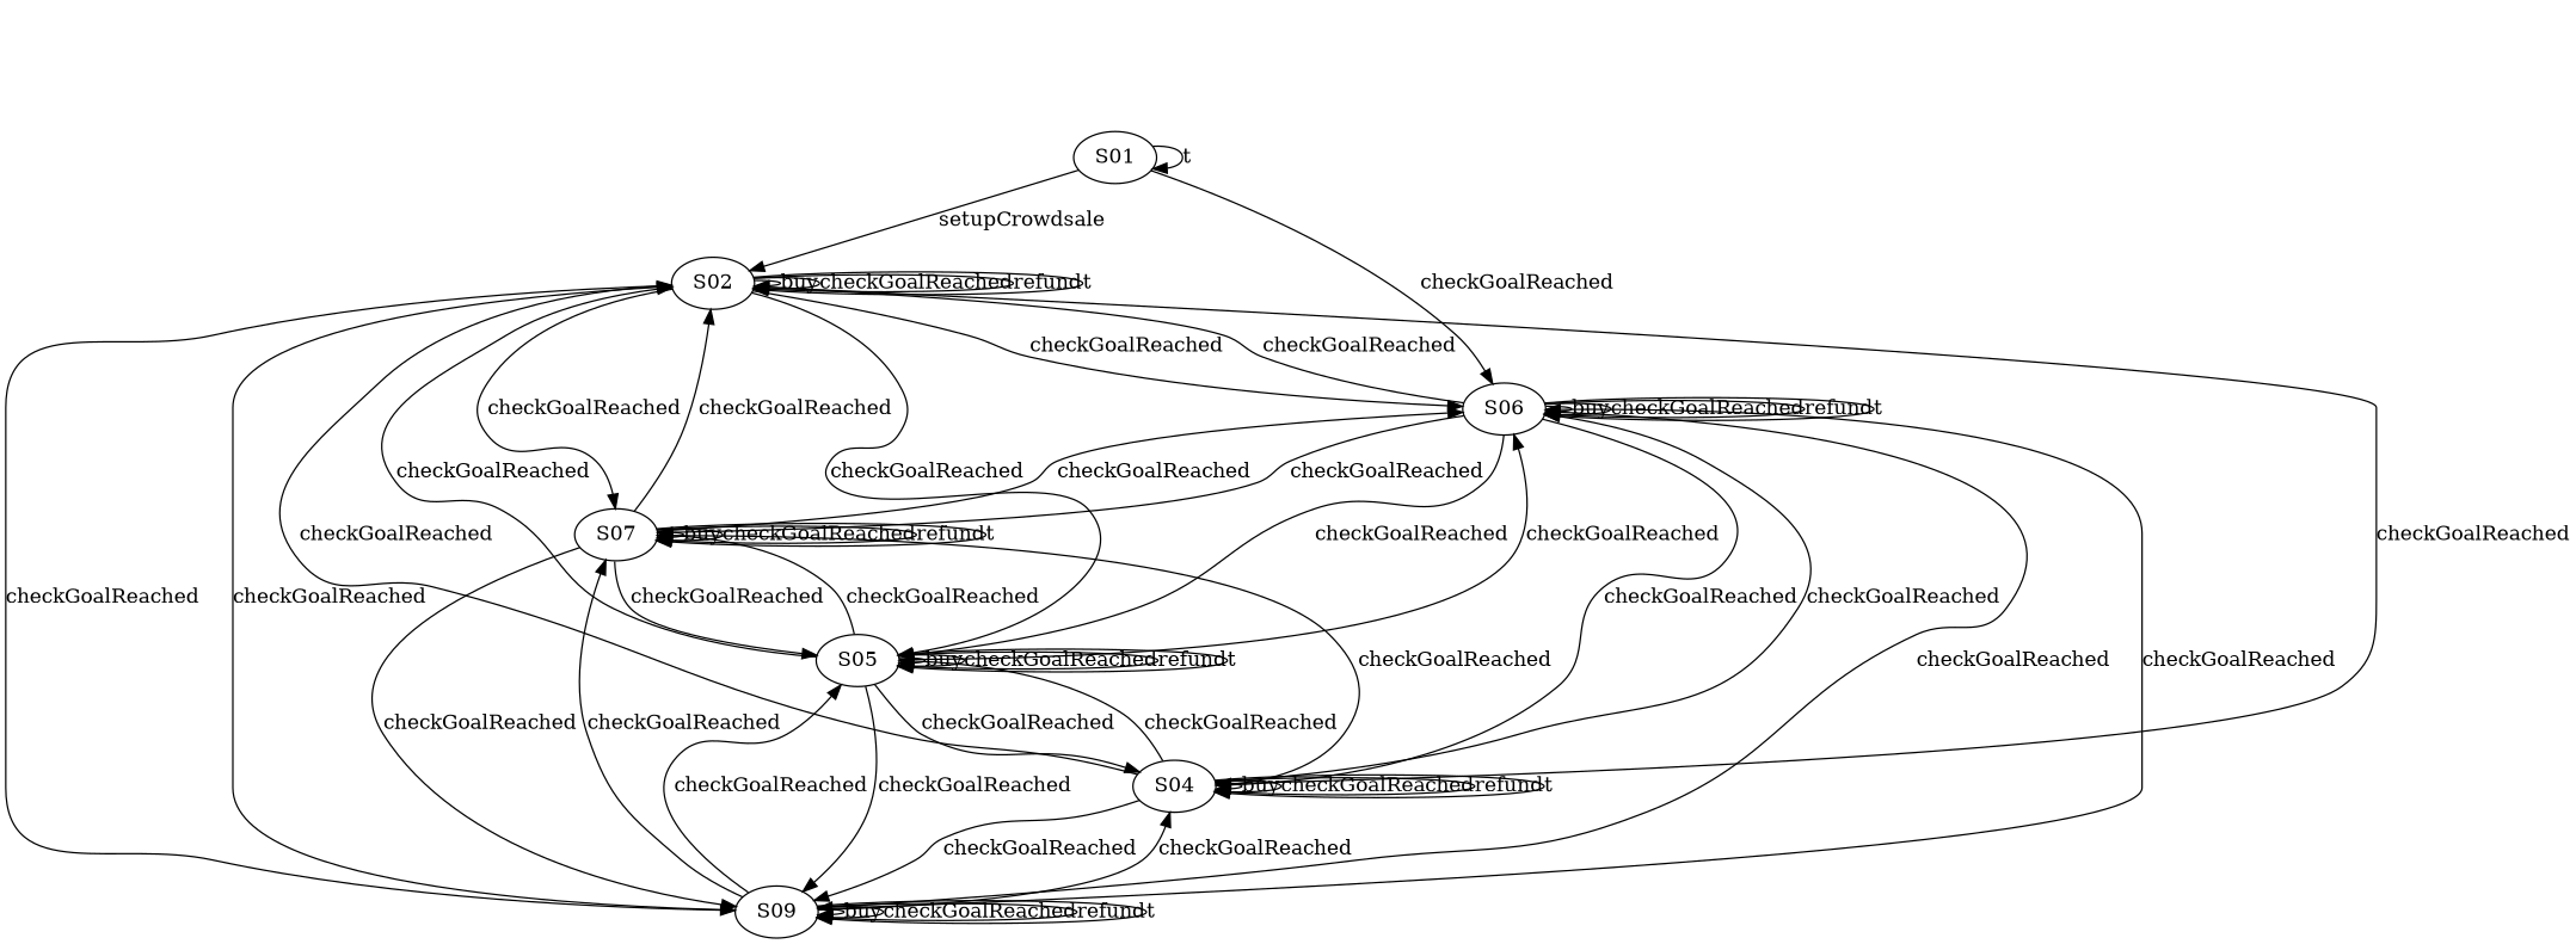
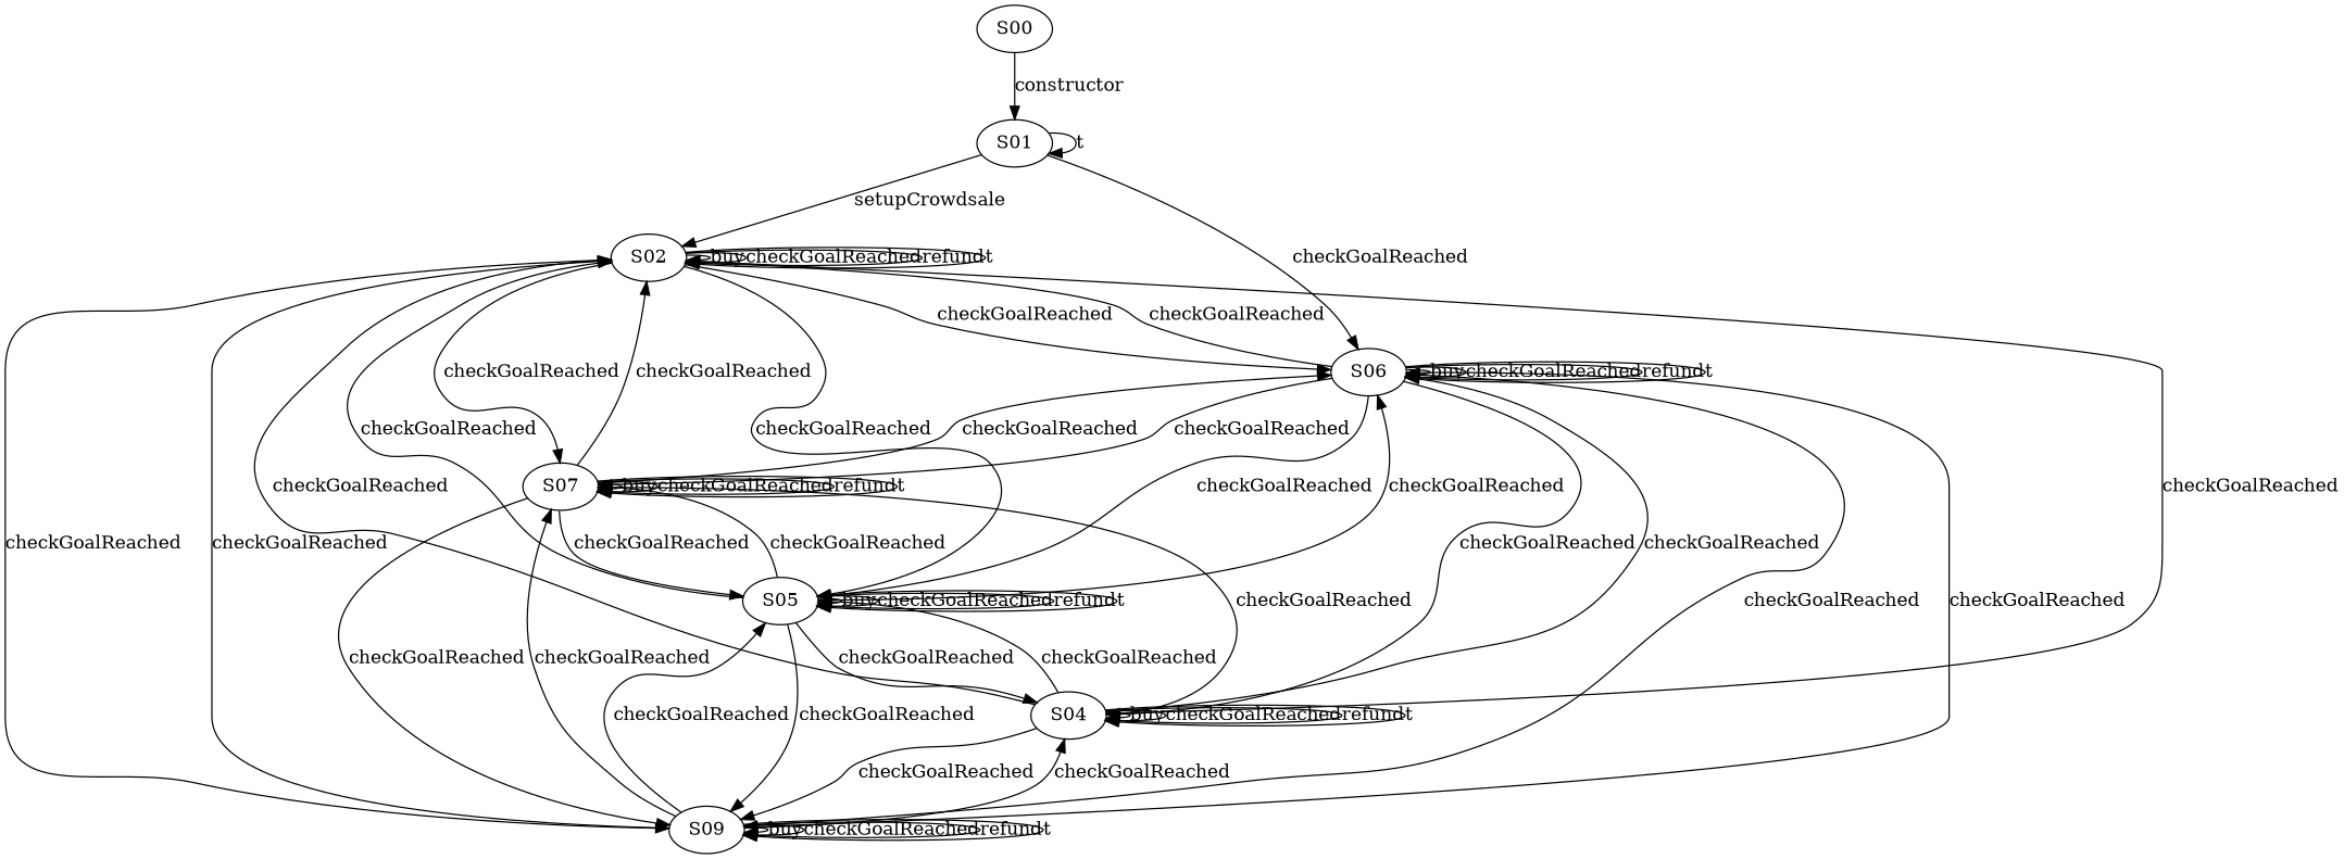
  digraph {
    edge [color=black]
+   S00
    S01
    S02
    S06
    n5 [label=S09]
    S04
    S05
    S07
+   S00 -> S01 [label=constructor]
    S01 -> S01 [label=t]
    S01 -> S02 [label=setupCrowdsale]
    S01 -> S06 [label=checkGoalReached]
    S02 -> S02 [label=buy]
    S02 -> S02 [label=checkGoalReached]
    S02 -> S02 [label=refund]
    S02 -> S02 [label=t]
    S02 -> S06 [label=checkGoalReached]
    S02 -> n5 [label=checkGoalReached]
    S02 -> S04 [label=checkGoalReached]
    S02 -> S05 [label=checkGoalReached]
    S02 -> S07 [label=checkGoalReached]
    S06 -> S02 [label=checkGoalReached]
    S06 -> S06 [label=buy]
    S06 -> S06 [label=checkGoalReached]
    S06 -> S06 [label=refund]
    S06 -> S06 [label=t]
    S06 -> n5 [label=checkGoalReached]
    S06 -> S04 [label=checkGoalReached]
    S06 -> S05 [label=checkGoalReached]
    S06 -> S07 [label=checkGoalReached]
    n5 -> S02 [label=checkGoalReached]
    n5 -> S06 [label=checkGoalReached]
    n5 -> n5 [label=buy]
    n5 -> n5 [label=checkGoalReached]
    n5 -> n5 [label=refund]
    n5 -> n5 [label=t]
    n5 -> S04 [label=checkGoalReached]
    n5 -> S05 [label=checkGoalReached]
    n5 -> S07 [label=checkGoalReached]
    S04 -> S02 [label=checkGoalReached]
    S04 -> S06 [label=checkGoalReached]
    S04 -> n5 [label=checkGoalReached]
    S04 -> S04 [label=buy]
    S04 -> S04 [label=checkGoalReached]
    S04 -> S04 [label=refund]
    S04 -> S04 [label=t]
    S04 -> S05 [label=checkGoalReached]
    S04 -> S07 [label=checkGoalReached]
    S05 -> S02 [label=checkGoalReached]
    S05 -> S06 [label=checkGoalReached]
    S05 -> n5 [label=checkGoalReached]
    S05 -> S04 [label=checkGoalReached]
    S05 -> S05 [label=buy]
    S05 -> S05 [label=checkGoalReached]
    S05 -> S05 [label=refund]
    S05 -> S05 [label=t]
    S05 -> S07 [label=checkGoalReached]
    S07 -> S02 [label=checkGoalReached]
    S07 -> S06 [label=checkGoalReached]
    S07 -> n5 [label=checkGoalReached]
    S07 -> S05 [label=checkGoalReached]
    S07 -> S07 [label=buy]
    S07 -> S07 [label=checkGoalReached]
    S07 -> S07 [label=refund]
    S07 -> S07 [label=t]
  }
